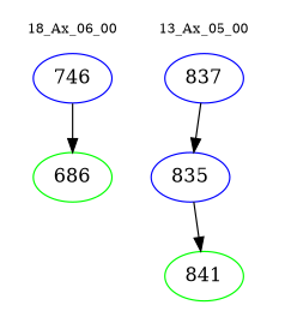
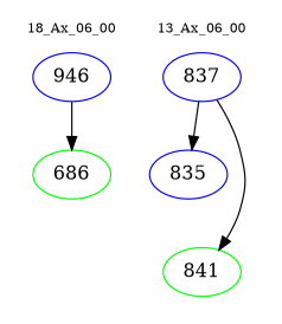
  digraph {
    node [color=blue]
    edge [color=black]
-   n1 [label=746]
+   n1 [label=946]
    n2 [color=green label=686]
    n3 [label=837]
    n4 [label=835]
    n5 [color=green label=841]
    subgraph cluster_1 {
      color=white
      fontsize=10
      label="18_Ax_06_00"
      n1
      n2
    }
    subgraph cluster_2 {
      color=white
      fontsize=10
-     label="13_Ax_05_00"
+     label="13_Ax_06_00"
      n3
      n4
      n5
    }
    n1 -> n2
    n3 -> n4
-   n4 -> n5
+   n3 -> n5
  }
